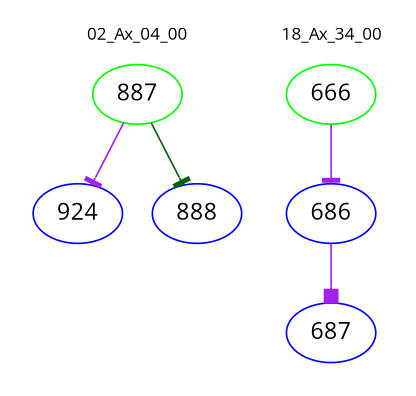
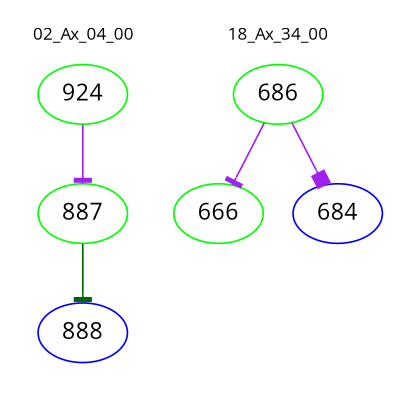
  digraph {
    fontname="Open Sans"
    node [color=blue fontname="Open Sans"]
    edge [arrowhead=tee color=purple fontname="Open Sans"]
    n1 [color=green label=887]
-   n2 [label=924]
+   n2 [color=green label=924]
    n3 [label=888]
    n4 [color=green label=666]
-   n5 [label=686]
-   n6 [label=687]
+   n5 [color=green label=686]
+   n6 [label=684]
    subgraph cluster_1 {
      color=white
      fontsize=10
      label="02_Ax_04_00"
      n1
      n2
      n3
    }
    subgraph cluster_2 {
      color=white
      fontsize=10
      label="18_Ax_34_00"
      n4
      n5
      n6
    }
-   n1 -> n2
+   n2 -> n1
    n1 -> n3 [color=darkgreen]
-   n4 -> n5
+   n5 -> n4
    n5 -> n6 [arrowhead=box]
  }
